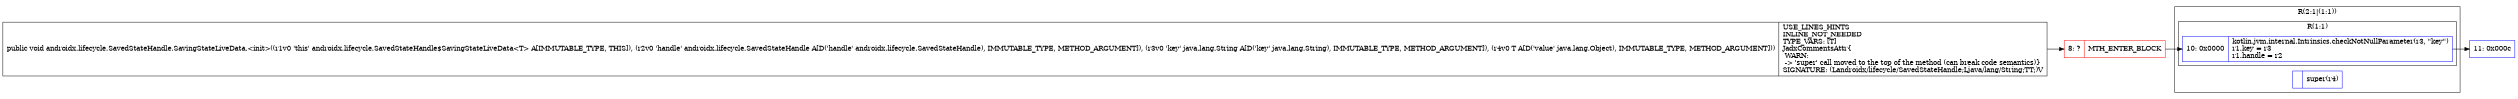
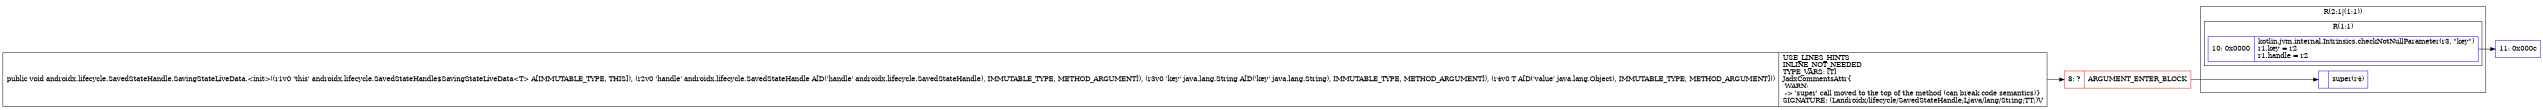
  digraph {
    rankdir=LR
    node [color=blue shape=record]
-   n1 [label="{10\:\ 0x0000|kotlin.jvm.internal.Intrinsics.checkNotNullParameter(r3, \"key\")\lr1.key = r3\lr1.handle = r2\l}"]
+   n1 [label="{10\:\ 0x0000|kotlin.jvm.internal.Intrinsics.checkNotNullParameter(r3, \"key\")\lr1.key = r2\lr1.handle = r2\l}"]
    n2 [label="{|super(r4)\l}"]
    n3 [label="{11\:\ 0x000c}"]
-   n4 [color=red label="{8\:\ ?|MTH_ENTER_BLOCK\l}"]
+   n4 [color=red label="{8\:\ ?|ARGUMENT_ENTER_BLOCK\l}"]
    n5 [label="{public void androidx.lifecycle.SavedStateHandle.SavingStateLiveData.\<init\>((r1v0 'this' androidx.lifecycle.SavedStateHandle$SavingStateLiveData\<T\> A[IMMUTABLE_TYPE, THIS]), (r2v0 'handle' androidx.lifecycle.SavedStateHandle A[D('handle' androidx.lifecycle.SavedStateHandle), IMMUTABLE_TYPE, METHOD_ARGUMENT]), (r3v0 'key' java.lang.String A[D('key' java.lang.String), IMMUTABLE_TYPE, METHOD_ARGUMENT]), (r4v0 T A[D('value' java.lang.Object), IMMUTABLE_TYPE, METHOD_ARGUMENT]))  | USE_LINES_HINTS\lINLINE_NOT_NEEDED\lTYPE_VARS: [T]\lJadxCommentsAttr\{\l WARN: \l \-\> 'super' call moved to the top of the method (can break code semantics)\}\lSIGNATURE: (Landroidx\/lifecycle\/SavedStateHandle;Ljava\/lang\/String;TT;)V\l}" color=""]
    subgraph cluster_1 {
      label="R(2:1|(1:1))"
      n2
      subgraph cluster_2 {
        label="R(1:1)"
        n1
      }
    }
    n1 -> n3
-   n4 -> n1
+   n4 -> n2
    n5 -> n4
  }
